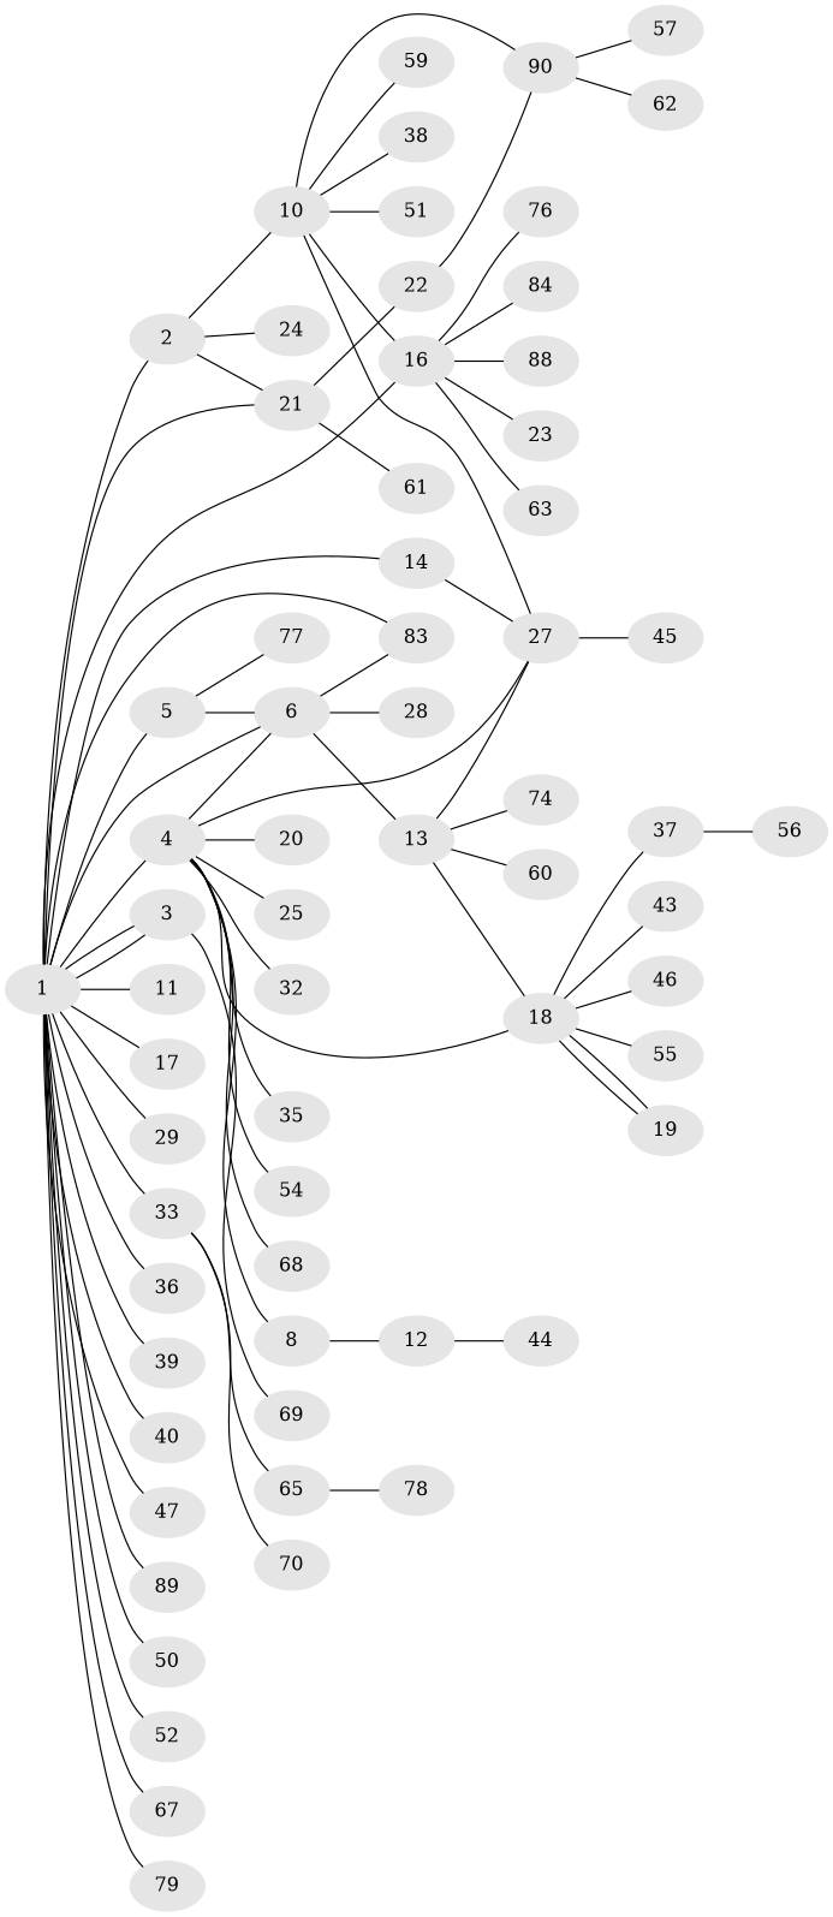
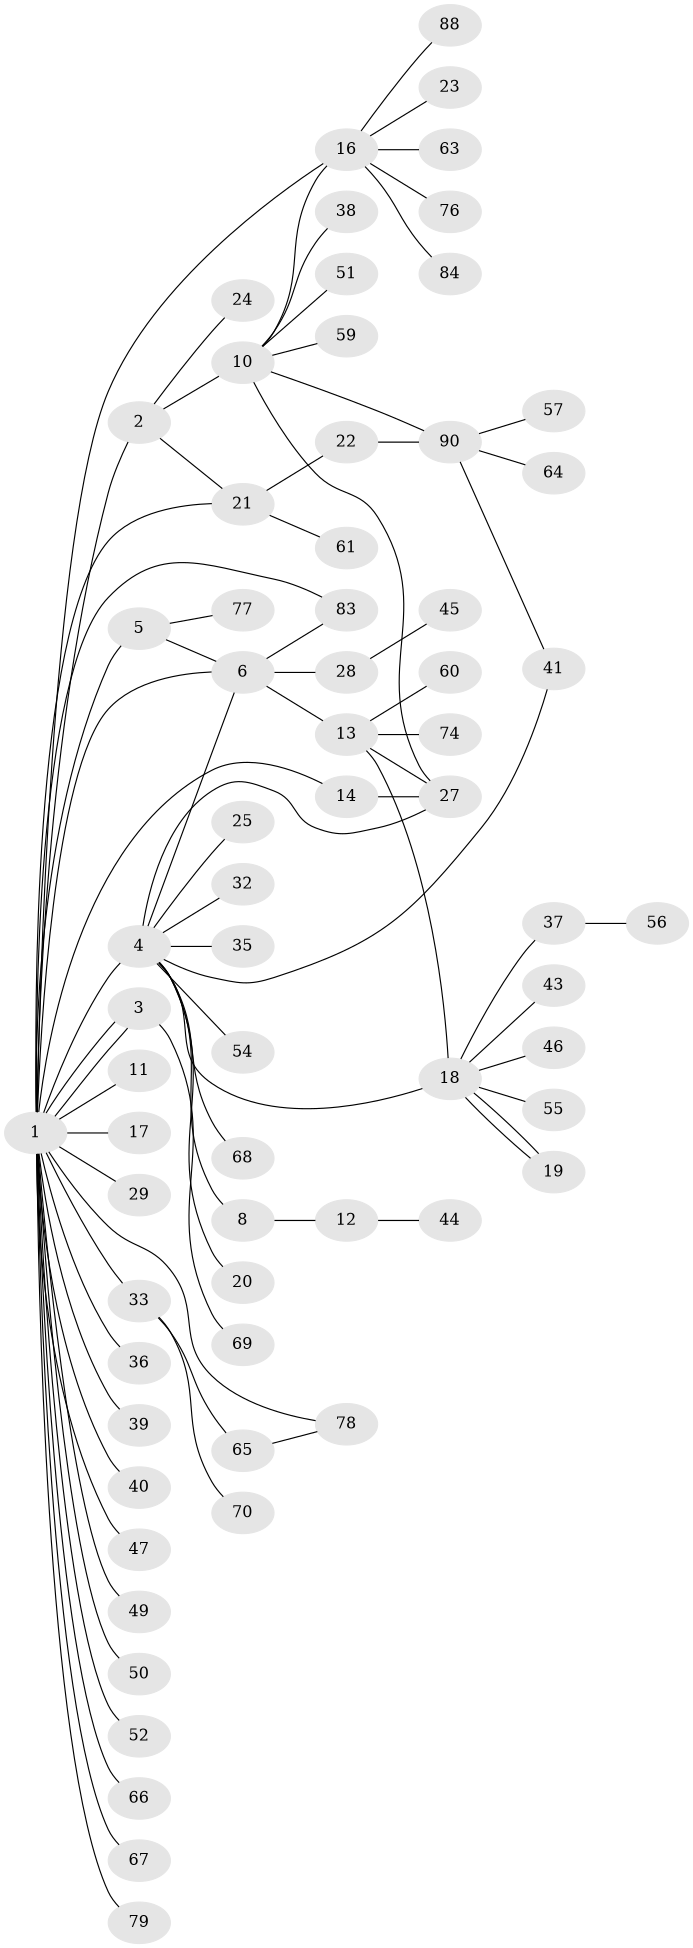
  graph {
    rankdir=LR
    node [color=gray90 style=filled]
    1 [super="+85"]
    2 [super="+7"]
    3 [super="+62"]
    4 [super="+9"]
    5 [super="+75"]
    6 [super="+80"]
    11 [super="+86"]
    14
    16 [super="+34"]
    17
    21 [super="+53"]
    29
    33
    36
    39
    40
    47 [super="+73"]
-   49 [label=89]
+   49
    50
    52
+   66
    67
    78
    79
    83
    10 [super="+15"]
    24
    69
    8
    18 [super="+26"]
    20
    25
    27 [super="+71"]
    32
    35
+   41 [super="+42"]
    54
    68
    77
    13 [super="+48"]
    28
    23
    63
    76
    84
    88
    22
    61
    65 [super="+82"]
    70
    n51 [label=90 super="+87"]
    38
    51
    59
    12 [super="+81"]
    19
    37
    43
    46
    55
    45
    60
    74
    44
    57 [super="+58"]
-   64 [label=62]
+   64
    56
    1 -- 2
    1 -- 3
    1 -- 3
    1 -- 4
    1 -- 5
    1 -- 6
    1 -- 11
    1 -- 14
    1 -- 16 [weight=2]
    1 -- 17
    1 -- 21 [weight=2]
    1 -- 29
    1 -- 33
    1 -- 36
    1 -- 39
    1 -- 40
    1 -- 47
    1 -- 49
    1 -- 50
    1 -- 52
+   1 -- 66
    1 -- 67
+   1 -- 78
    1 -- 79
    1 -- 83
    2 -- 21
    2 -- 10
    2 -- 24
    3 -- 69
    4 -- 6
    4 -- 8
    4 -- 18
    4 -- 20
    4 -- 25
    4 -- 27
    4 -- 32
    4 -- 35
+   4 -- 41
    4 -- 54
    4 -- 68
    5 -- 6
    5 -- 77
    6 -- 83
    6 -- 13
    6 -- 28
    14 -- 27
    16 -- 23
    16 -- 63
    16 -- 76
    16 -- 84
    16 -- 88
    21 -- 22
    21 -- 61
    33 -- 65
    33 -- 70
    10 -- 16
    10 -- 27
    10 -- n51
    10 -- 38
    10 -- 51
    10 -- 59
    8 -- 12
    18 -- 19
    18 -- 19
    18 -- 37
    18 -- 43
    18 -- 46
    18 -- 55
-   27 -- 45
+   28 -- 45
    13 -- 18
    13 -- 27
    13 -- 60
    13 -- 74
    22 -- n51
    65 -- 78
+   n51 -- 41
    n51 -- 57
    n51 -- 64
    12 -- 44
    37 -- 56
  }
